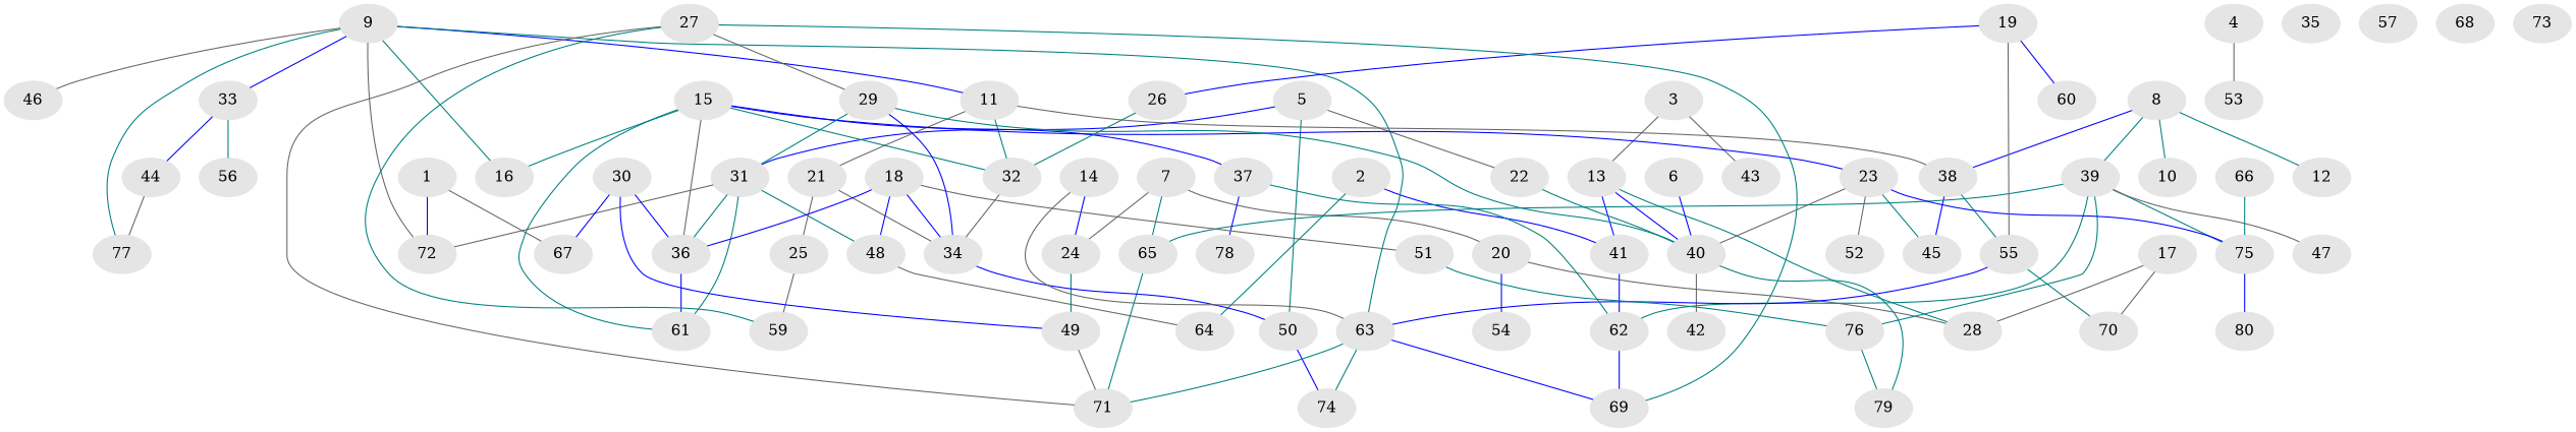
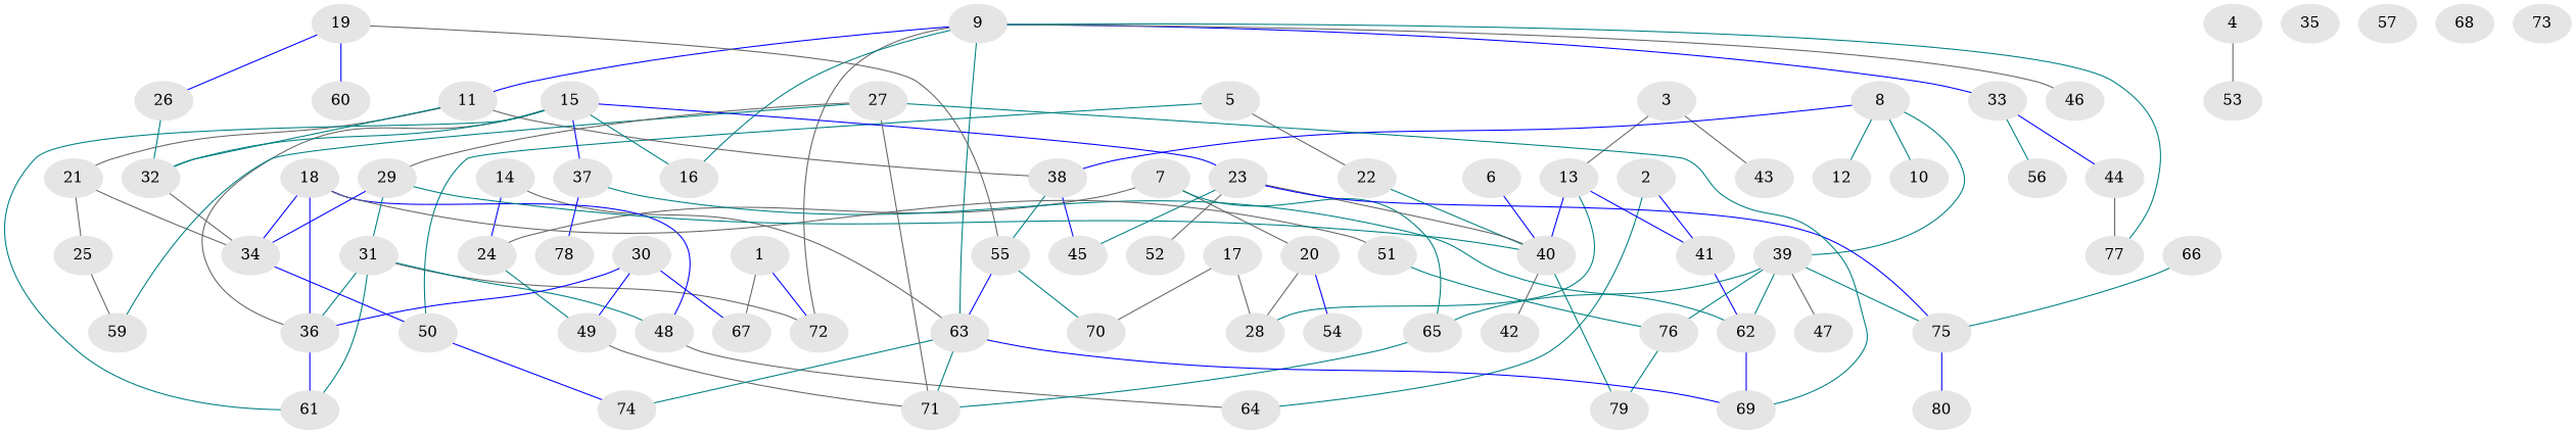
  graph {
    node [color=gray90 style=filled]
    edge [color=teal]
    1
    67
    72
    2
    41
    64
    62
    3
    13
    43
    40
    28
    4
    53
    5
    22
    31
    50
    36
    61
    48
    74
    6
    42
    79
    7
    20
    24
    65
    54
    49
    71
    8
    10
    12
    38
    39
    55
    45
    75
    47
    76
    9
    11
    16
    33
    46
    63
    77
    21
    32
    44
    56
    69
    34
    25
    14
    15
    23
    37
    52
    78
    17
    70
    18
    51
    19
    26
    60
    59
    80
    27
    29
    30
    35
    57
    66
    68
    73
    1 -- 67 [color=gray40]
    1 -- 72 [color=blue]
    2 -- 41 [color=blue]
    2 -- 64
    41 -- 62 [color=blue]
    62 -- 69 [color=blue]
    3 -- 13 [color=gray40]
    3 -- 43 [color=gray40]
    13 -- 41 [color=blue]
    13 -- 40 [color=blue]
    13 -- 28
    40 -- 42 [color=gray40]
    40 -- 79
    4 -- 53 [color=gray40]
    5 -- 22 [color=gray40]
-   5 -- 31 [color=blue]
    5 -- 50
    22 -- 40
    31 -- 72 [color=gray40]
    31 -- 36
    31 -- 61
    31 -- 48
    50 -- 74 [color=blue]
    36 -- 61 [color=blue]
    48 -- 64 [color=gray40]
    6 -- 40 [color=blue]
    7 -- 20 [color=gray40]
    7 -- 24 [color=gray40]
    7 -- 65
    20 -- 28 [color=gray40]
    20 -- 54 [color=blue]
    24 -- 49
    65 -- 71
    49 -- 71 [color=gray40]
    8 -- 10
    8 -- 12
    8 -- 38 [color=blue]
    8 -- 39
    38 -- 55
    38 -- 45 [color=blue]
    39 -- 62
    39 -- 65
    39 -- 75
    39 -- 47 [color=gray40]
    39 -- 76
    55 -- 63 [color=blue]
    55 -- 70
    75 -- 80 [color=blue]
    76 -- 79
    9 -- 72 [color=gray40]
    9 -- 11 [color=blue]
    9 -- 16
    9 -- 33 [color=blue]
    9 -- 46 [color=gray40]
    9 -- 63
    9 -- 77
    11 -- 38 [color=gray40]
    11 -- 21 [color=gray40]
    11 -- 32
    33 -- 44 [color=blue]
    33 -- 56
    63 -- 74
    63 -- 71
    63 -- 69 [color=blue]
    21 -- 34 [color=gray40]
    21 -- 25 [color=gray40]
    32 -- 34 [color=gray40]
    44 -- 77 [color=gray40]
    34 -- 50 [color=blue]
    25 -- 59 [color=gray40]
    14 -- 24 [color=blue]
    14 -- 63 [color=gray40]
    15 -- 36 [color=gray40]
    15 -- 61
    15 -- 16
    15 -- 32
    15 -- 23 [color=blue]
    15 -- 37 [color=blue]
    23 -- 40 [color=gray40]
    23 -- 45
    23 -- 75 [color=blue]
    23 -- 52 [color=gray40]
    37 -- 62
    37 -- 78 [color=blue]
    17 -- 28 [color=gray40]
    17 -- 70 [color=gray40]
    18 -- 36 [color=blue]
    18 -- 48 [color=blue]
    18 -- 34 [color=blue]
    18 -- 51 [color=gray40]
    51 -- 76
    19 -- 55 [color=gray40]
    19 -- 26 [color=blue]
    19 -- 60 [color=blue]
    26 -- 32
    27 -- 71 [color=gray40]
    27 -- 69
    27 -- 59
    27 -- 29 [color=gray40]
    29 -- 40
    29 -- 31
    29 -- 34 [color=blue]
    30 -- 67 [color=blue]
    30 -- 36 [color=blue]
    30 -- 49 [color=blue]
    66 -- 75
  }
